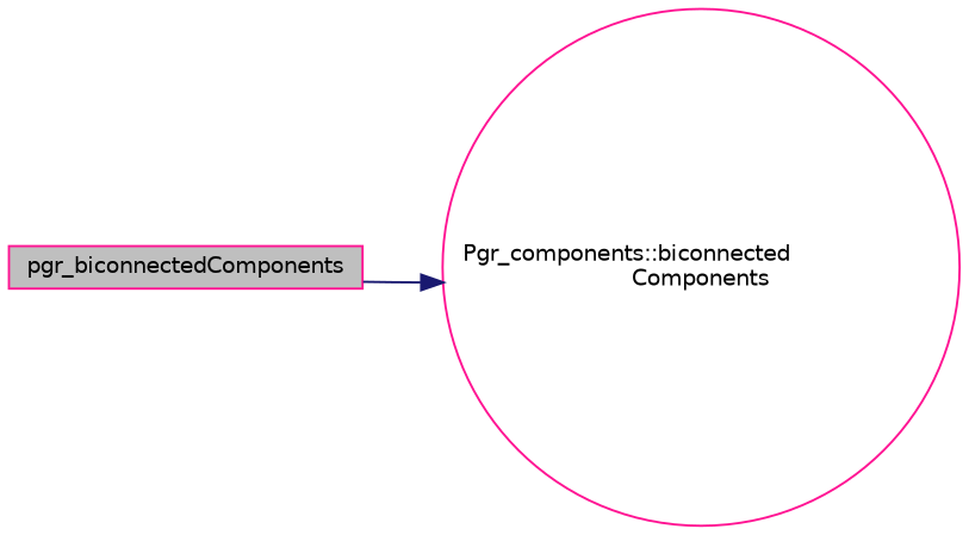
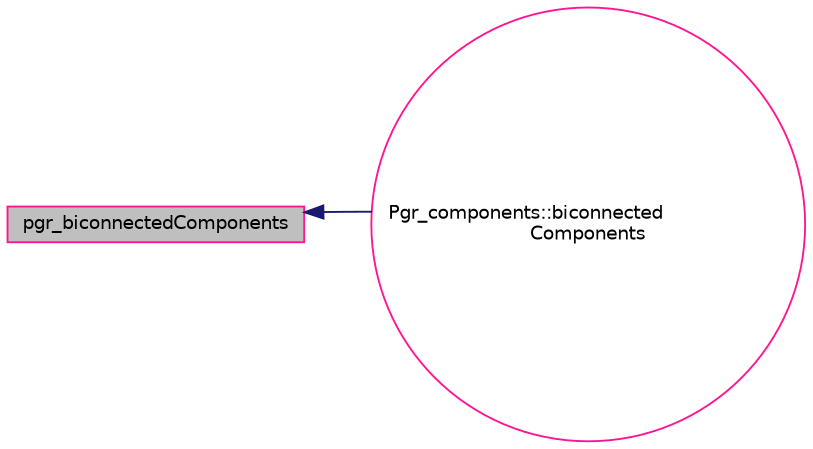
  digraph {
    rankdir=LR
    node [color=deeppink fontname=Helvetica fontsize=10 style=filled]
    n1 [fillcolor=grey75 fontcolor=black height=0.2 label=pgr_biconnectedComponents shape=box width=0.4]
    n2 [fillcolor=white height=0.2 label="Pgr_components::biconnected\lComponents" shape=circle width=0.4]
-   n1 -> n2 [color=midnightblue fontname=Helvetica fontsize=10 labelfontname=Helvetica labelfontsize=10 style=solid]
+   n2 -> n1 [color=midnightblue fontname=Helvetica fontsize=10 labelfontname=Helvetica labelfontsize=10 style=solid]
  }
